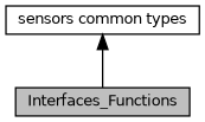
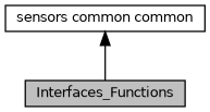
  digraph {
    rankdir=TB
    node [color=black fontname=Helvetica fontsize=10 shape=box style=filled]
    n1 [fillcolor=grey75 fontcolor=black height=0.2 label=Interfaces_Functions width=0.4]
-   n2 [fillcolor=white height=0.2 label="sensors common types" width=0.4]
+   n2 [fillcolor=white height=0.2 label="sensors common common" width=0.4]
    n2 -> n1 [dir=back fontname=Helvetica fontsize=10 labelfontname=Helvetica labelfontsize=10 shape=plaintext style=solid color=black]
  }
